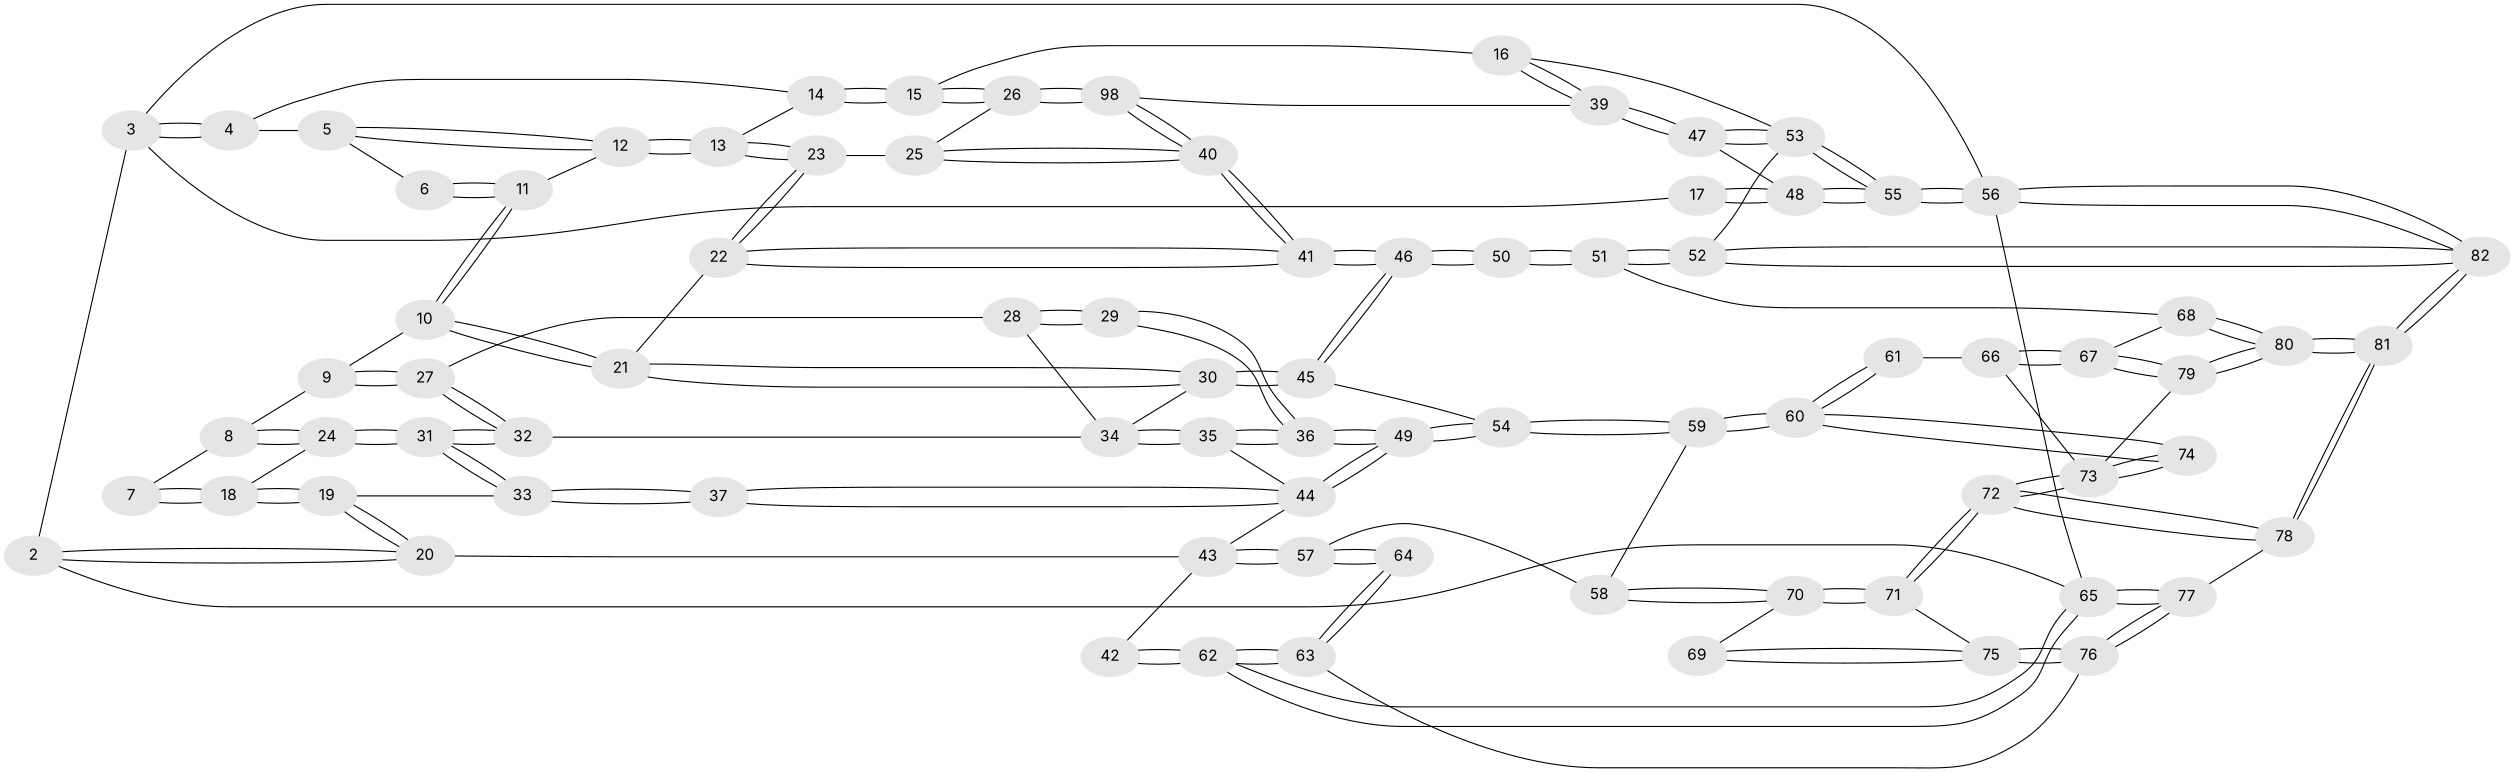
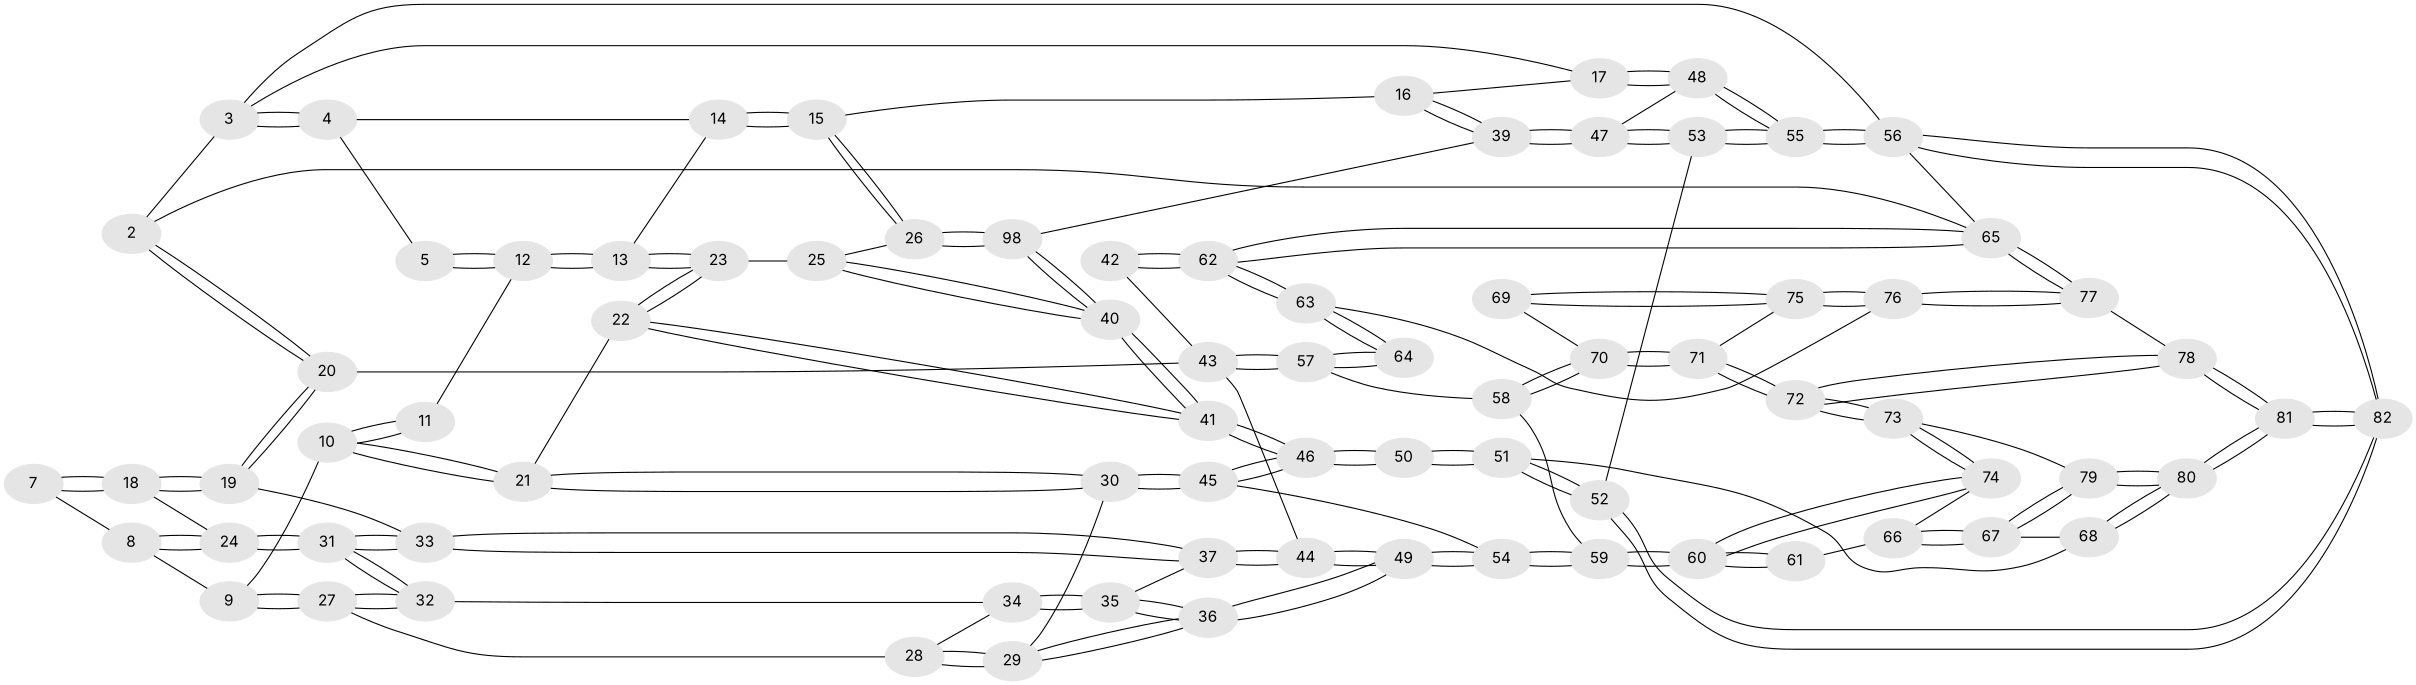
  graph {
    fontname=Inter
    rankdir=LR
    node [color=gray90 fontname=Inter style=filled]
    edge [fontname=Inter]
    2
    3
    20
    65
    7
    8
    18
    4
    17
    56
    43
    77
    5
    14
    48
    82
-   6
    12
    15
    11
    13
    9
    24
    19
    10
    27
    31
    21
    28
    32
    22
    30
    23
    25
    16
    26
    39
    n38 [label=98]
    47
    55
    33
    37
    42
    62
    41
    45
    46
    40
    29
    34
    36
    35
    49
    54
    44
    53
    50
    57
    63
    58
    64
    59
    51
    52
    68
    61
    66
    80
    60
    70
    71
    74
    67
    76
    69
    75
    78
    79
    81
    72
    73
    2 -- 3
    2 -- 20
    2 -- 20
    2 -- 65
    3 -- 4
    3 -- 4
    3 -- 17
    3 -- 56
    20 -- 43
    65 -- 77
    65 -- 77
    7 -- 8
    7 -- 18
    7 -- 18
    8 -- 9
    8 -- 24
    8 -- 24
    18 -- 24
    18 -- 19
    18 -- 19
    4 -- 5
    4 -- 14
    17 -- 48
    17 -- 48
    56 -- 65
    56 -- 82
    56 -- 82
    43 -- 44
    43 -- 57
    43 -- 57
    77 -- 78
-   5 -- 6
    5 -- 12
    5 -- 12
    14 -- 15
    14 -- 15
    48 -- 55
    48 -- 55
-   6 -- 11
-   6 -- 11
    12 -- 13
    12 -- 13
    15 -- 16
    15 -- 26
    15 -- 26
    11 -- 12
    13 -- 14
    13 -- 23
    13 -- 23
    9 -- 10
    9 -- 27
    9 -- 27
    24 -- 31
    24 -- 31
    19 -- 20
    19 -- 20
    19 -- 33
    10 -- 11
    10 -- 11
    10 -- 21
    10 -- 21
    27 -- 28
    27 -- 32
    27 -- 32
    31 -- 32
    31 -- 32
    31 -- 33
    31 -- 33
    21 -- 22
    21 -- 30
    21 -- 30
    28 -- 29
    28 -- 29
    28 -- 34
    32 -- 34
    22 -- 23
    22 -- 23
    22 -- 41
    22 -- 41
    30 -- 45
    30 -- 45
    23 -- 25
    25 -- 26
    25 -- 40
    25 -- 40
-   16 -- 53
+   16 -- 17
    16 -- 39
    16 -- 39
    26 -- n38
    26 -- n38
    39 -- 47
    39 -- 47
    n38 -- 39
    n38 -- 40
    n38 -- 40
    47 -- 48
    47 -- 53
    47 -- 53
    55 -- 56
    55 -- 56
    33 -- 37
    33 -- 37
    37 -- 44
    37 -- 44
    42 -- 43
    42 -- 62
    42 -- 62
    62 -- 65
    62 -- 65
    62 -- 63
    62 -- 63
    41 -- 46
    41 -- 46
    45 -- 46
    45 -- 46
    45 -- 54
    46 -- 50
    46 -- 50
    40 -- 41
    40 -- 41
-   34 -- 30
+   29 -- 30
    29 -- 36
    29 -- 36
    34 -- 35
    34 -- 35
    36 -- 49
    36 -- 49
-   35 -- 44
+   35 -- 37
    35 -- 36
    35 -- 36
    49 -- 54
    49 -- 54
    54 -- 59
    54 -- 59
    44 -- 49
    44 -- 49
    53 -- 55
    53 -- 55
    50 -- 51
    50 -- 51
    57 -- 58
    57 -- 64
    57 -- 64
    63 -- 64
    63 -- 64
    63 -- 76
    58 -- 59
    58 -- 70
    58 -- 70
    59 -- 60
    59 -- 60
    51 -- 52
    51 -- 52
    51 -- 68
    52 -- 82
    52 -- 82
    52 -- 53
    68 -- 80
    68 -- 80
    61 -- 66
-   66 -- 73
+   66 -- 74
    66 -- 67
    66 -- 67
    80 -- 81
    80 -- 81
    60 -- 61
    60 -- 61
    60 -- 74
    60 -- 74
    70 -- 71
    70 -- 71
    71 -- 75
    71 -- 72
    71 -- 72
    67 -- 68
    67 -- 79
    67 -- 79
    76 -- 77
    76 -- 77
    69 -- 70
    69 -- 75
    69 -- 75
    75 -- 76
    75 -- 76
    78 -- 81
    78 -- 81
    79 -- 80
    79 -- 80
    81 -- 82
    81 -- 82
    72 -- 78
    72 -- 78
    72 -- 73
    72 -- 73
    73 -- 74
    73 -- 74
    73 -- 79
  }
